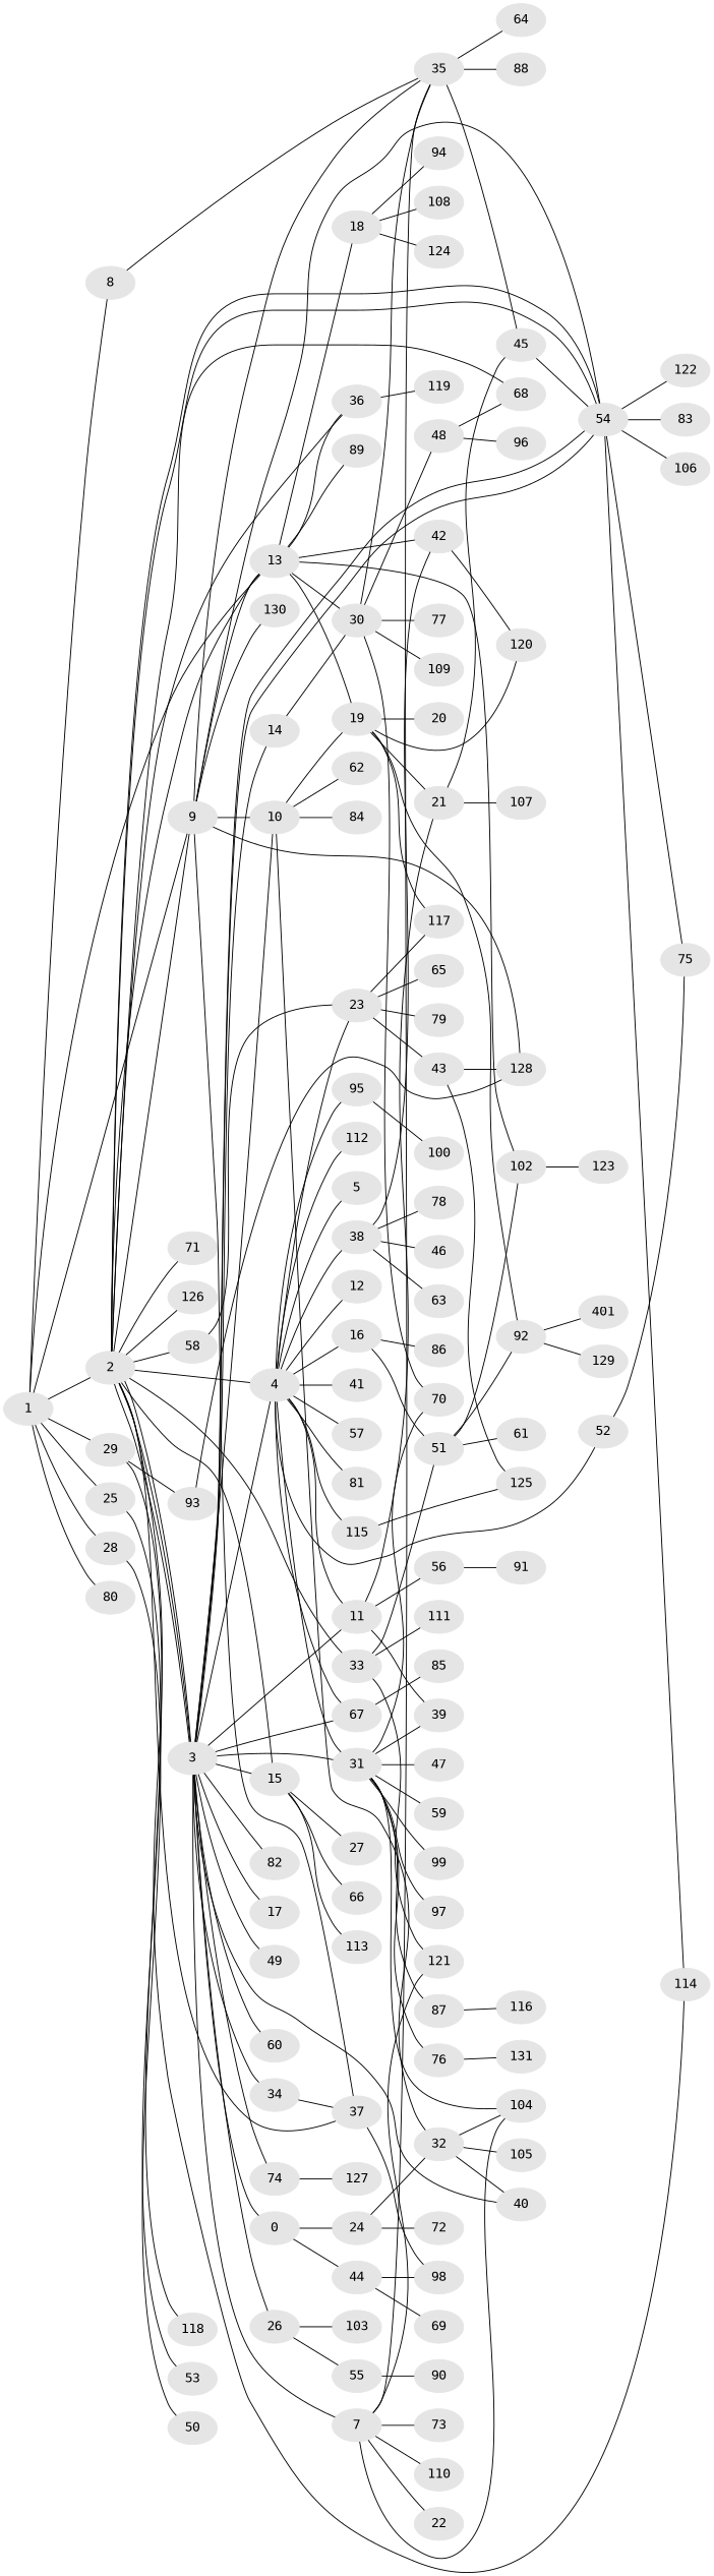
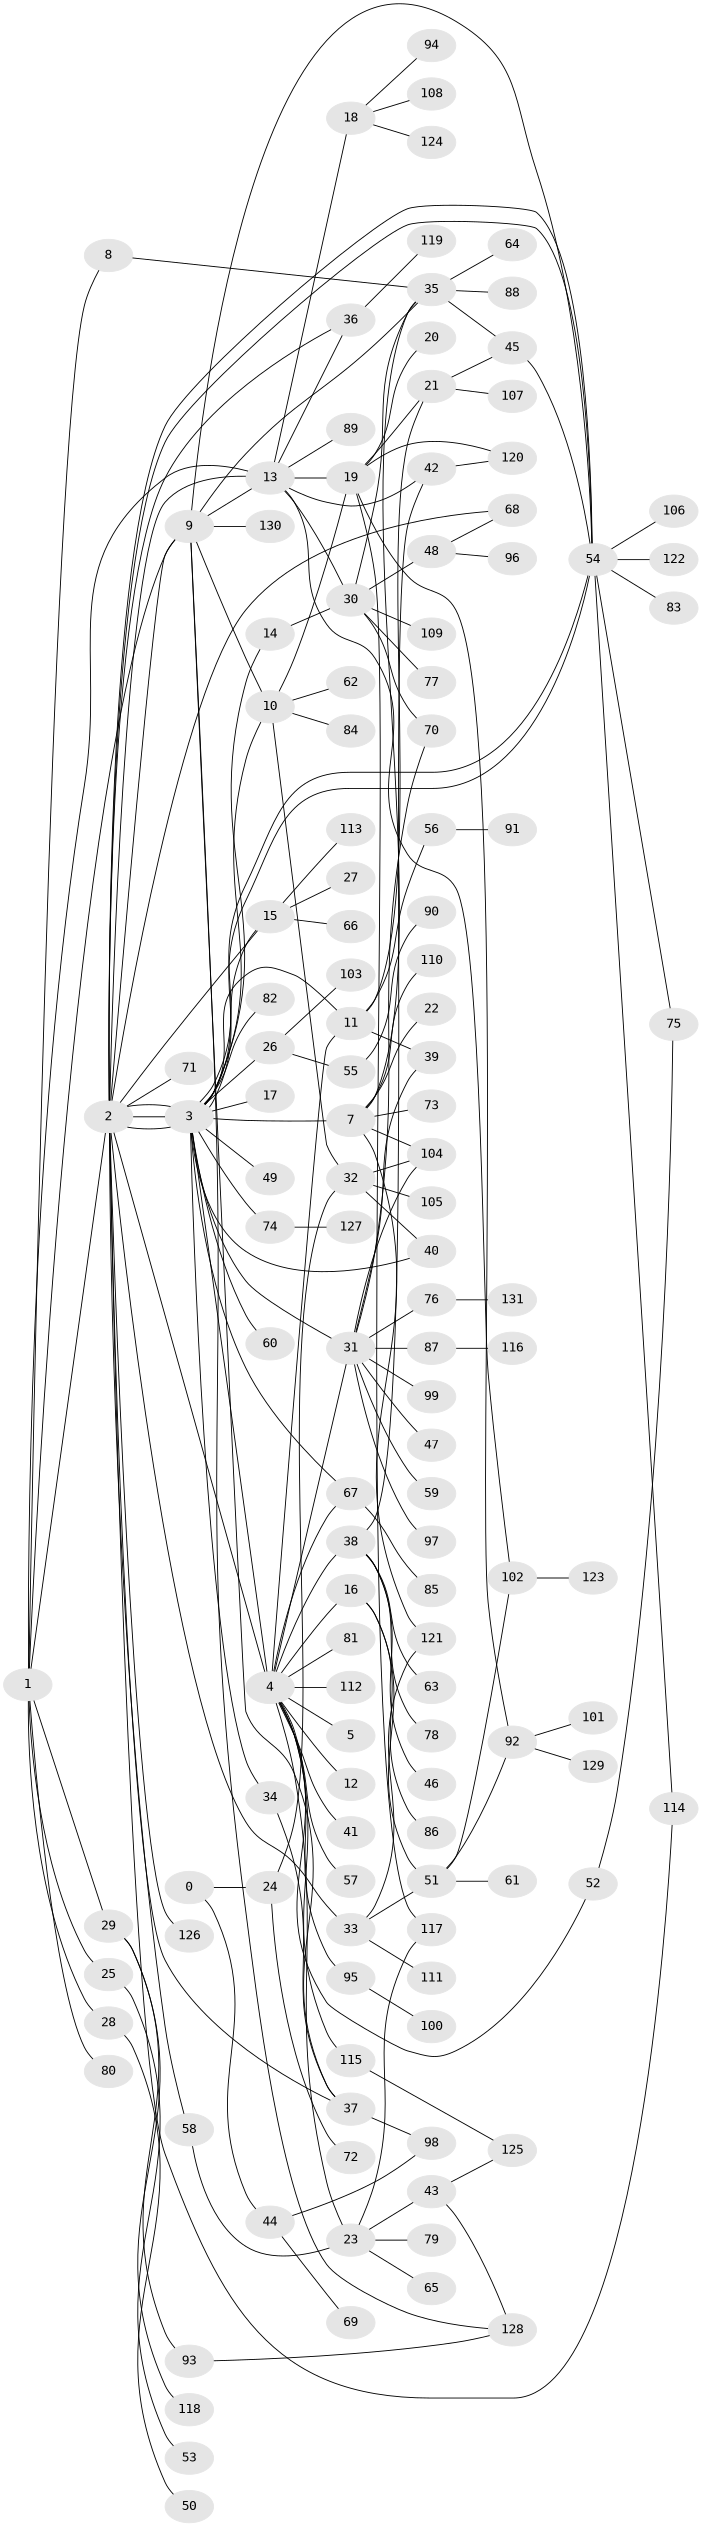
  graph {
    fontname="DejaVu Sans Mono"
    rankdir=LR
    node [color=gray90 fontname="DejaVu Sans Mono" style=filled]
    edge [fontname="DejaVu Sans Mono"]
    1
    2
    8
    9
    13
    25
    28
    29
    80
    3
    4
    15
    33
    36
    37
    54
    58
    68
    71
    114
    126
    35
    10
    128
    130
    19
    18
    30
    42
    89
    102
    53
    50
    93
    118
    n36 [label=0]
    7
    11
    14
    17
    26
    31
    34
    40
    49
    60
    67
    74
    82
    23
    5
    12
    16
    38
    41
    52
    57
    81
    95
    112
    115
    27
    66
    113
    121
    51
    111
    119
    98
    75
    83
    106
    122
    24
    44
    22
    73
    104
    110
    32
    62
    84
    21
    39
    56
    117
    43
    65
    79
    55
    103
    70
    47
    59
    76
    87
    97
    99
    85
    127
    86
    46
    63
    78
    100
    125
    72
    69
    45
    64
    88
    20
    92
    120
    105
    107
    91
    94
    108
    124
    48
    77
    109
    123
    61
-   101 [label=401]
+   101
    129
    90
    96
    131
    116
    1 -- 2
    1 -- 8
    1 -- 9
    1 -- 13
    1 -- 25
    1 -- 28
    1 -- 29
    1 -- 80
    2 -- 9
    2 -- 13
    2 -- 3
    2 -- 3
    2 -- 3
    2 -- 4
    2 -- 15
    2 -- 33
    2 -- 36
    2 -- 37
    2 -- 54
    2 -- 54
    2 -- 58
    2 -- 68
    2 -- 71
    2 -- 114
    2 -- 126
    8 -- 35
    9 -- 13
    9 -- 37
    9 -- 54
    9 -- 35
    9 -- 10
    9 -- 128
    9 -- 130
    13 -- 36
    13 -- 19
    13 -- 18
    13 -- 30
    13 -- 42
    13 -- 89
    13 -- 102
    25 -- 53
    28 -- 50
    29 -- 93
    29 -- 118
    3 -- 4
    3 -- 15
    3 -- 54
    3 -- 54
    3 -- 10
-   3 -- n36
    3 -- 7
    3 -- 11
    3 -- 14
    3 -- 17
    3 -- 26
    3 -- 31
    3 -- 34
    3 -- 40
    3 -- 49
    3 -- 60
    3 -- 67
    3 -- 74
    3 -- 82
    4 -- 11
    4 -- 31
    4 -- 67
    4 -- 23
    4 -- 5
    4 -- 12
    4 -- 16
    4 -- 38
    4 -- 41
    4 -- 52
    4 -- 57
    4 -- 81
    4 -- 95
    4 -- 112
    4 -- 115
    15 -- 27
    15 -- 66
    15 -- 113
    33 -- 121
    33 -- 51
    33 -- 111
    36 -- 119
    37 -- 98
    54 -- 114
    54 -- 75
    54 -- 83
    54 -- 106
    54 -- 122
    58 -- 23
    35 -- 45
    35 -- 64
    35 -- 88
    10 -- 19
    10 -- 32
    10 -- 62
    10 -- 84
    19 -- 21
    19 -- 117
    19 -- 20
    19 -- 92
    19 -- 120
    18 -- 94
    18 -- 108
    18 -- 124
    30 -- 35
    30 -- 70
    30 -- 48
    30 -- 77
    30 -- 109
    42 -- 120
    102 -- 123
    93 -- 128
    n36 -- 24
    n36 -- 44
    7 -- 35
    7 -- 121
    7 -- 22
    7 -- 73
    7 -- 104
    7 -- 110
    11 -- 21
    11 -- 39
    11 -- 56
    14 -- 30
    26 -- 55
    26 -- 103
    31 -- 104
    31 -- 39
    31 -- 70
    31 -- 47
    31 -- 59
    31 -- 76
    31 -- 87
    31 -- 97
    31 -- 99
    34 -- 37
    67 -- 85
    74 -- 127
    23 -- 117
    23 -- 43
    23 -- 65
    23 -- 79
    16 -- 51
    16 -- 86
    38 -- 42
    38 -- 46
    38 -- 63
    38 -- 78
    52 -- 75
    95 -- 100
    115 -- 125
    51 -- 102
    51 -- 92
    51 -- 61
    24 -- 32
    24 -- 72
    44 -- 98
    44 -- 69
    32 -- 40
    32 -- 104
    32 -- 105
    21 -- 45
    21 -- 107
    56 -- 91
    43 -- 128
    43 -- 125
    55 -- 90
    76 -- 131
    87 -- 116
    45 -- 54
    92 -- 101
    92 -- 129
    48 -- 68
    48 -- 96
  }
